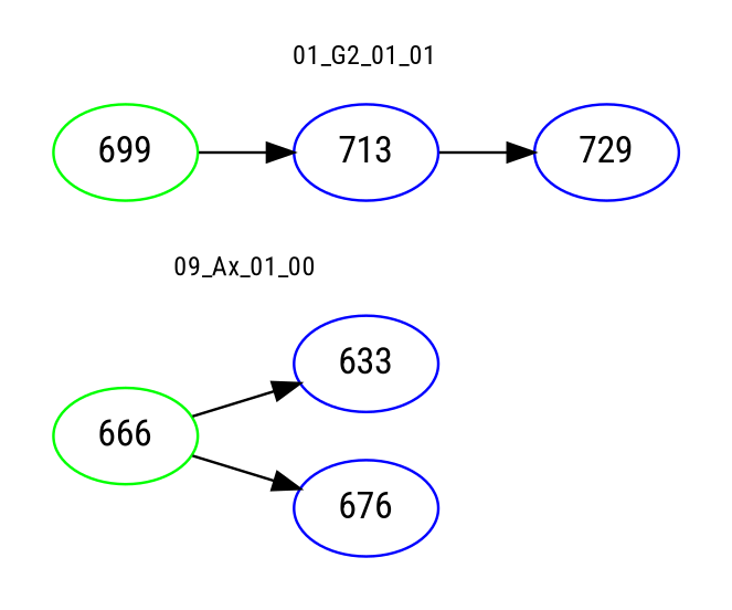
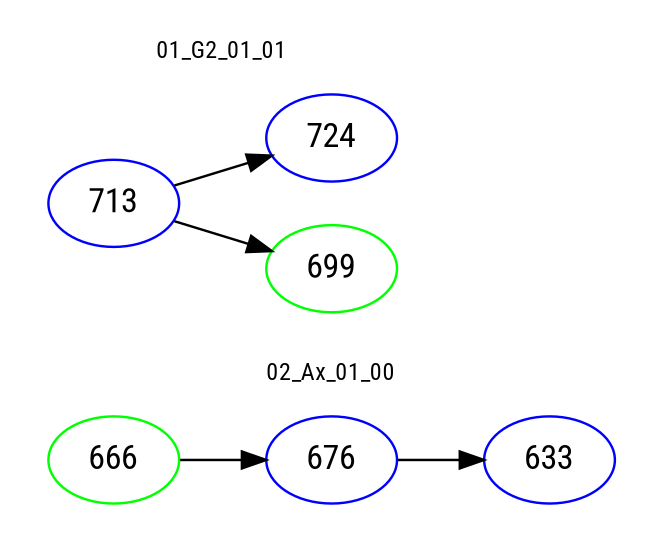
  digraph {
    fontname="Roboto Condensed"
    rankdir=LR
    node [color=blue fontname="Roboto Condensed"]
    edge [color=black fontname="Roboto Condensed"]
    n1 [color=green label=666]
    n2 [label=676]
    n3 [label=633]
    n4 [color=green label=699]
    n5 [label=713]
-   n6 [label=729]
+   n6 [label=724]
    subgraph cluster_1 {
      color=white
      fontsize=10
-     label="09_Ax_01_00"
+     label="02_Ax_01_00"
      n1
      n2
      n3
    }
    subgraph cluster_2 {
      color=white
      fontsize=10
      label="01_G2_01_01"
      n4
      n5
      n6
    }
    n1 -> n2
-   n1 -> n3
-   n4 -> n5
+   n2 -> n3
+   n5 -> n4
    n5 -> n6
  }
